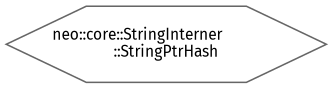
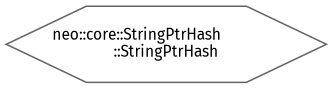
  digraph {
    rankdir=LR
    fontname="Fira Sans"
-   n1 [color=grey40 fillcolor=white fontname="Fira Sans" fontsize=10 height=0.2 label="neo::core::StringInterner\l::StringPtrHash" shape=hexagon style=filled width=0.4]
+   n1 [color=grey40 fillcolor=white fontname="Fira Sans" fontsize=10 height=0.2 label="neo::core::StringPtrHash\l::StringPtrHash" shape=hexagon style=filled width=0.4]
  }
